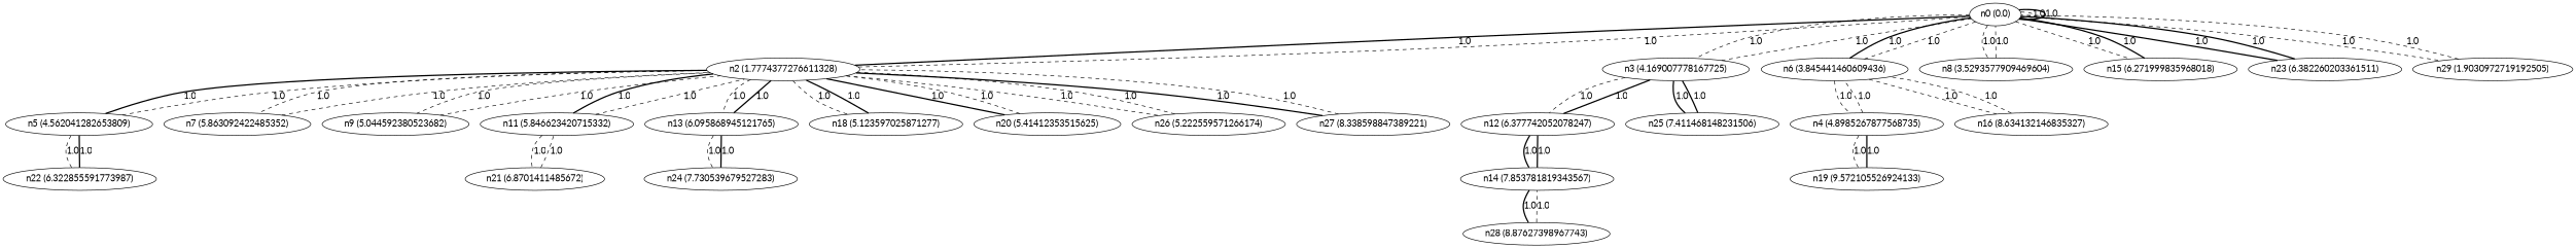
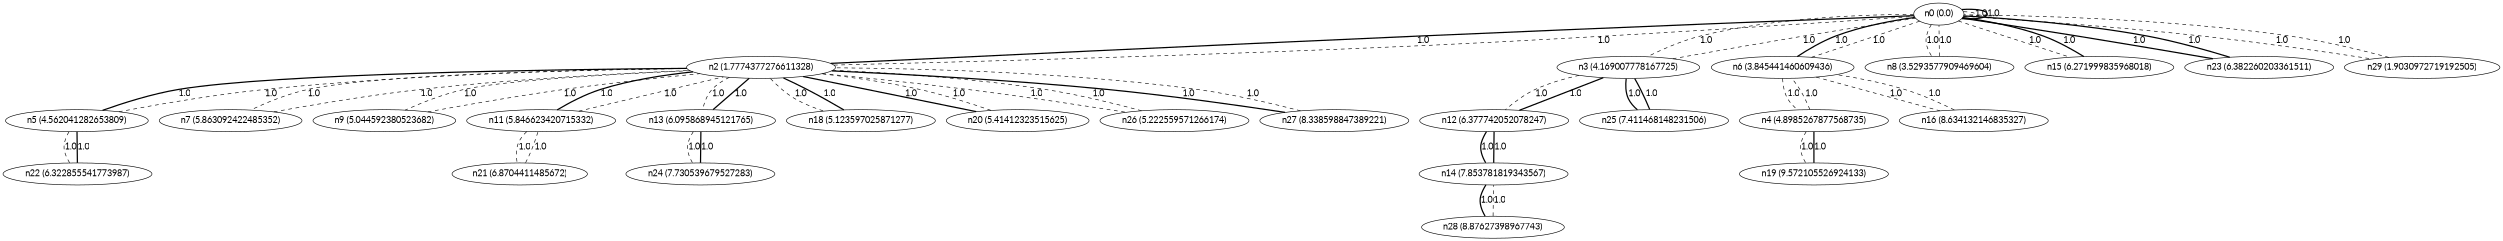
  graph {
    fontname=Lato
    node [fontname=Lato]
    edge [fontname=Lato style=dashed weight=1.0]
    n1 [label="n0 (0.0)"]
    n2 [label="n2 (1.7774377276611328)"]
    n3 [label="n3 (4.169007778167725)"]
    n4 [label="n6 (3.845441460609436)"]
    n5 [label="n8 (3.5293577909469604)"]
    n6 [label="n15 (6.271999835968018)"]
    n7 [label="n23 (6.382260203361511)"]
    n8 [label="n29 (1.9030972719192505)"]
    n9 [label="n5 (4.562041282653809)"]
    n10 [label="n7 (5.863092422485352)"]
    n11 [label="n9 (5.044592380523682)"]
    n12 [label="n11 (5.846623420715332)"]
    n13 [label="n13 (6.095868945121765)"]
    n14 [label="n18 (5.123597025871277)"]
-   n15 [label="n20 (5.41412353515625)"]
+   n15 [label="n20 (5.41412323515625)"]
    n16 [label="n26 (5.222559571266174)"]
    n17 [label="n27 (8.338598847389221)"]
    n18 [label="n12 (6.377742052078247)"]
    n19 [label="n25 (7.411468148231506)"]
    n20 [label="n4 (4.8985267877568735)"]
    n21 [label="n16 (8.634132146835327)"]
-   n22 [label="n22 (6.322855591773987)"]
-   n23 [label="n21 (6.8701411485672)"]
+   n22 [label="n22 (6.322855541773987)"]
+   n23 [label="n21 (6.8704411485672)"]
    n24 [label="n24 (7.730539679527283)"]
    n25 [label="n14 (7.853781819343567)"]
    n26 [label="n19 (9.572105526924133)"]
    n27 [label="n28 (8.87627398967743)"]
    n1 -- n1 [label=1.0]
    n1 -- n1 [label=1.0 style=bold]
    n1 -- n2 [label=1.0 style=bold]
    n1 -- n3 [label=1.0]
    n1 -- n4 [label=1.0 style=bold]
    n1 -- n5 [label=1.0]
    n1 -- n6 [label=1.0]
    n1 -- n7 [label=1.0 style=bold]
    n1 -- n8 [label=1.0]
    n2 -- n1 [label=1.0]
    n2 -- n9 [label=1.0 style=bold]
    n2 -- n10 [label=1.0]
    n2 -- n11 [label=1.0]
    n2 -- n12 [label=1.0 style=bold]
    n2 -- n13 [label=1.0]
    n2 -- n14 [label=1.0]
    n2 -- n15 [label=1.0 style=bold]
    n2 -- n16 [label=1.0]
    n2 -- n17 [label=1.0 style=bold]
    n3 -- n1 [label=1.0]
    n3 -- n18 [label=1.0]
    n3 -- n19 [label=1.0 style=bold]
    n4 -- n1 [label=1.0]
    n4 -- n20 [label=1.0]
    n4 -- n21 [label=1.0]
    n5 -- n1 [label=1.0]
    n6 -- n1 [label=1.0 style=bold]
    n7 -- n1 [label=1.0 style=bold]
    n8 -- n1 [label=1.0]
    n9 -- n2 [label=1.0]
    n9 -- n22 [label=1.0]
    n10 -- n2 [label=1.0]
    n11 -- n2 [label=1.0]
    n12 -- n2 [label=1.0]
    n12 -- n23 [label=1.0]
    n13 -- n2 [label=1.0 style=bold]
    n13 -- n24 [label=1.0]
    n14 -- n2 [label=1.0 style=bold]
    n15 -- n2 [label=1.0]
    n16 -- n2 [label=1.0]
    n17 -- n2 [label=1.0]
    n18 -- n3 [label=1.0 style=bold]
    n18 -- n25 [label=1.0 style=bold]
    n19 -- n3 [label=1.0 style=bold]
    n20 -- n4 [label=1.0]
    n20 -- n26 [label=1.0]
    n21 -- n4 [label=1.0]
    n22 -- n9 [label=1.0 style=bold]
    n23 -- n12 [label=1.0]
    n24 -- n13 [label=1.0 style=bold]
    n25 -- n18 [label=1.0 style=bold]
    n25 -- n27 [label=1.0 style=bold]
    n26 -- n20 [label=1.0 style=bold]
    n27 -- n25 [label=1.0]
  }
